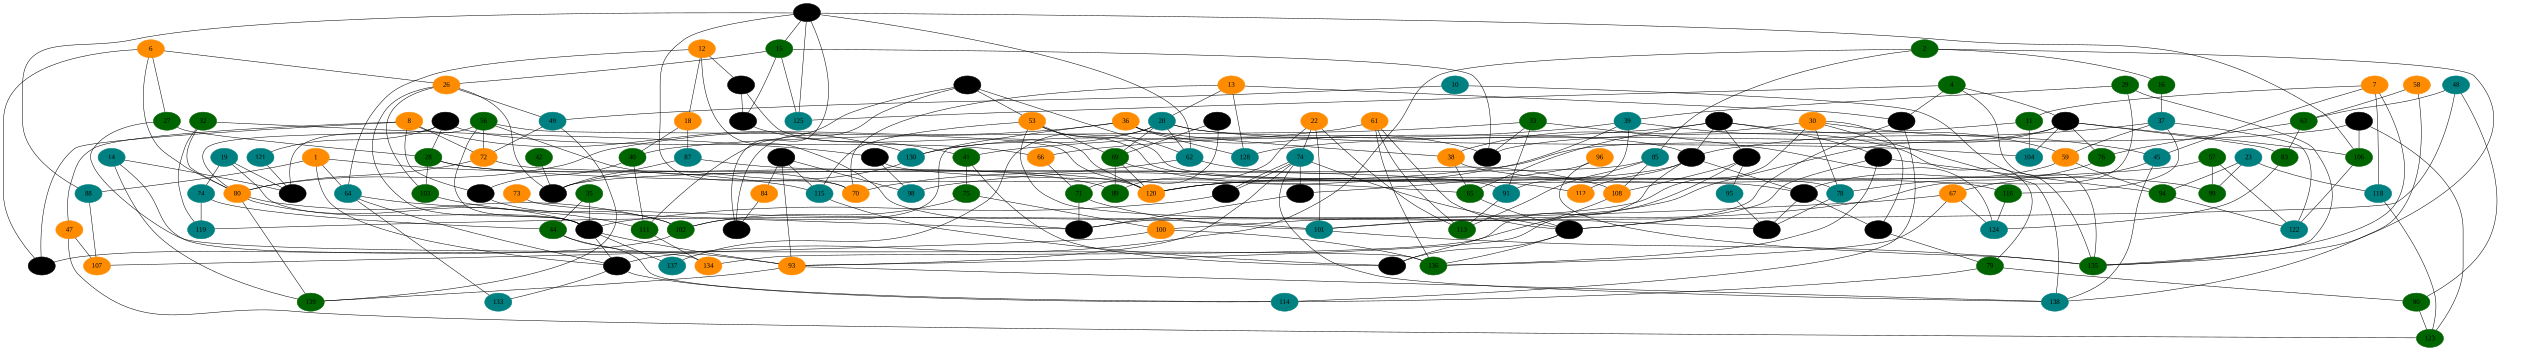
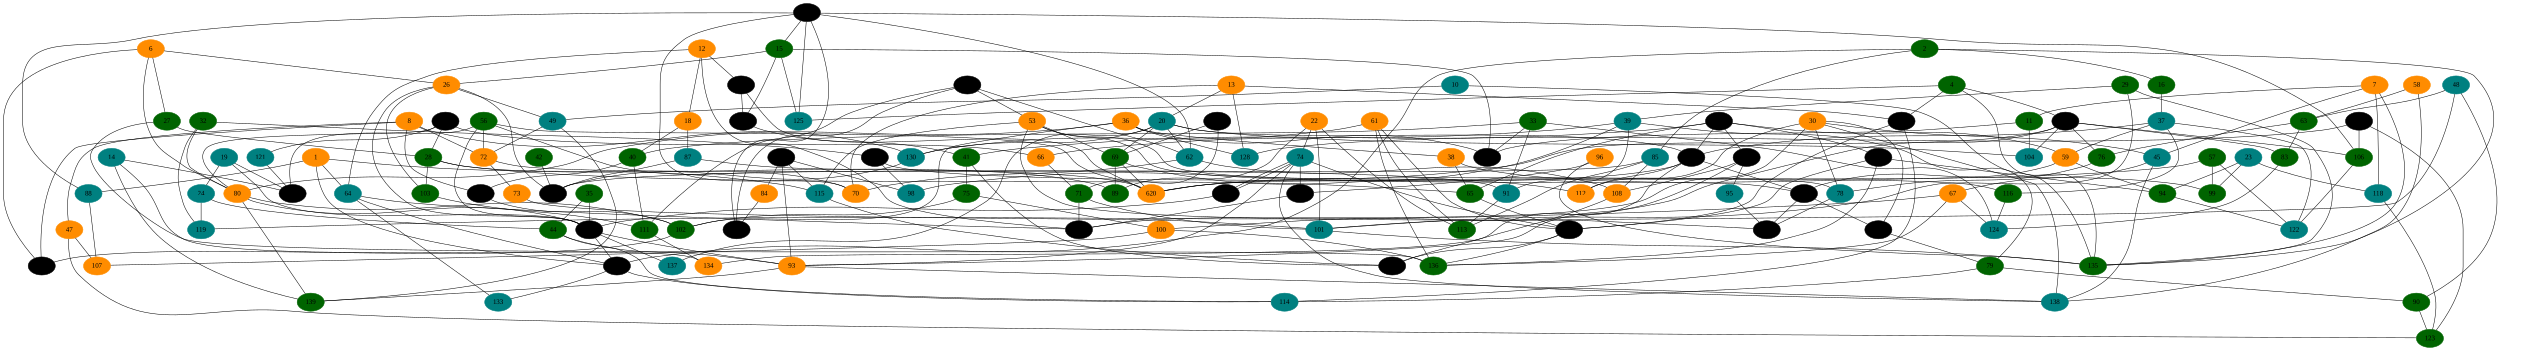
  graph {
    fontname="Liberation Serif"
    node [color=darkgreen fontname="Liberation Serif" style=filled]
    edge [fontname="Liberation Serif"]
    1 [color=darkorange]
    64 [color=teal]
    88 [color=teal]
    110 [color=black]
    115 [color=teal]
    127 [color=black]
    133 [color=teal]
    107 [color=darkorange]
    114 [color=teal]
    117 [color=black]
    2
    16
    85 [color=teal]
    135
    37 [color=teal]
    113
    132 [color=black]
    108 [color=darkorange]
    3 [color=black]
    41
    46 [color=black]
    51 [color=black]
    55 [color=black]
    59 [color=darkorange]
    65
    75
    134 [color=darkorange]
-   120 [color=darkorange]
+   120 [color=darkorange label=620]
    112 [color=darkorange]
    60 [color=black]
    94
    136
    105 [color=black]
    93 [color=darkorange]
    95 [color=teal]
    4
    52 [color=black]
    77 [color=black]
    125 [color=teal]
    98 [color=teal]
    106
    104 [color=teal]
    76
    83
    100 [color=darkorange]
    5 [color=black]
    84 [color=darkorange]
    92 [color=black]
    139
    138 [color=teal]
    6 [color=darkorange]
    26 [color=darkorange]
    27
    80 [color=darkorange]
    129 [color=black]
    49 [color=teal]
    86 [color=black]
    103
    28
    102
    7 [color=darkorange]
    11
    45 [color=teal]
    118 [color=teal]
    43 [color=black]
    67 [color=darkorange]
    123
    8 [color=darkorange]
    47 [color=darkorange]
    54 [color=black]
    72 [color=darkorange]
    130 [color=teal]
    91 [color=teal]
    73 [color=darkorange]
    9 [color=black]
    15
    62 [color=teal]
    70 [color=darkorange]
    25 [color=black]
    122 [color=teal]
    10 [color=teal]
    12 [color=darkorange]
    18 [color=darkorange]
    21 [color=black]
    40
    87 [color=teal]
    13 [color=darkorange]
    20 [color=teal]
    128 [color=teal]
    69
    137 [color=teal]
    14 [color=teal]
    126 [color=black]
    116
    17 [color=black]
    66 [color=darkorange]
    121 [color=teal]
    89
    71
    111
    19 [color=teal]
    24 [color=teal]
    44
    119 [color=teal]
    22 [color=darkorange]
    74 [color=teal]
    101 [color=teal]
    82 [color=black]
    109 [color=black]
    23 [color=teal]
    99
    29
    39 [color=teal]
    79
    30 [color=darkorange]
    68 [color=black]
    78 [color=teal]
    97 [color=black]
    31 [color=black]
    32
    34 [color=black]
    33
    124 [color=teal]
    35
    36 [color=darkorange]
    38 [color=darkorange]
    90
    42
    48 [color=teal]
    63
    50 [color=black]
    53 [color=darkorange]
    56
    57
    58 [color=darkorange]
    61 [color=darkorange]
    81 [color=black]
    96 [color=darkorange]
    1 -- 64
    1 -- 88
    1 -- 110
    1 -- 115
    64 -- 110
    64 -- 127
    64 -- 133
    88 -- 107
    110 -- 133
    110 -- 114
    115 -- 117
    2 -- 110
    2 -- 16
    2 -- 85
    2 -- 135
    16 -- 37
    85 -- 113
    85 -- 132
    85 -- 108
    37 -- 46
    37 -- 59
    37 -- 122
    37 -- 116
    108 -- 117
    3 -- 41
    3 -- 46
    3 -- 51
    3 -- 55
    3 -- 59
    3 -- 65
    41 -- 117
    41 -- 75
    46 -- 134
    46 -- 120
    46 -- 112
    46 -- 60
    51 -- 94
    51 -- 136
    51 -- 105
    55 -- 108
    55 -- 93
    55 -- 95
    59 -- 60
    59 -- 94
    65 -- 105
    75 -- 100
    75 -- 102
    60 -- 68
    60 -- 97
    94 -- 122
    105 -- 117
    105 -- 136
    93 -- 139
    93 -- 138
    95 -- 97
    4 -- 135
    4 -- 52
    4 -- 77
    4 -- 125
    52 -- 98
    52 -- 106
    52 -- 104
    52 -- 76
    52 -- 83
    52 -- 100
    77 -- 114
    77 -- 105
    106 -- 122
    76 -- 78
    83 -- 124
    100 -- 107
    100 -- 136
    5 -- 115
    5 -- 93
    5 -- 98
    5 -- 84
    84 -- 92
    6 -- 26
    6 -- 27
    6 -- 80
    6 -- 129
    26 -- 132
    26 -- 49
    26 -- 86
    26 -- 103
    27 -- 136
    27 -- 28
    80 -- 139
    80 -- 86
    80 -- 102
    49 -- 139
    49 -- 72
    86 -- 110
    86 -- 93
    86 -- 137
    103 -- 111
    28 -- 65
    28 -- 103
    28 -- 89
    102 -- 129
    7 -- 135
    7 -- 11
    7 -- 45
    7 -- 118
    11 -- 104
    11 -- 43
    45 -- 138
    45 -- 67
    118 -- 123
    67 -- 136
    67 -- 119
    67 -- 124
    8 -- 129
    8 -- 47
    8 -- 54
    8 -- 72
    8 -- 130
    47 -- 107
    47 -- 123
    54 -- 102
    72 -- 91
-   72 -- 80
+   72 -- 73
    130 -- 132
    91 -- 113
    73 -- 101
    9 -- 88
    9 -- 125
    9 -- 106
    9 -- 92
    9 -- 15
    9 -- 62
    9 -- 70
    15 -- 125
    15 -- 26
    15 -- 43
    15 -- 25
    62 -- 108
    62 -- 70
    25 -- 41
    10 -- 135
    10 -- 49
    12 -- 64
    12 -- 127
    12 -- 18
    12 -- 21
    18 -- 40
    18 -- 87
    21 -- 120
    21 -- 25
    40 -- 54
    40 -- 111
    87 -- 132
    87 -- 120
    13 -- 77
    13 -- 70
    13 -- 20
    13 -- 128
    20 -- 46
    20 -- 104
    20 -- 130
    20 -- 62
    20 -- 69
    20 -- 137
    69 -- 120
    69 -- 112
    69 -- 89
    14 -- 134
    14 -- 139
    14 -- 126
    116 -- 124
    17 -- 80
    17 -- 28
    17 -- 66
    17 -- 121
    66 -- 71
    121 -- 126
    71 -- 127
    71 -- 101
    111 -- 134
    19 -- 86
    19 -- 126
    19 -- 24
    24 -- 44
    24 -- 119
    44 -- 114
    44 -- 93
    22 -- 113
    22 -- 89
    22 -- 74
    22 -- 101
    74 -- 105
    74 -- 93
    74 -- 138
    74 -- 82
    74 -- 82
    74 -- 109
    101 -- 135
    82 -- 86
    109 -- 127
    23 -- 94
    23 -- 118
    23 -- 99
    29 -- 135
    29 -- 101
    29 -- 39
    39 -- 120
    39 -- 91
    39 -- 66
    39 -- 79
    79 -- 114
    79 -- 90
    30 -- 127
-   30 -- 38
+   30 -- 112
    30 -- 138
    30 -- 45
    30 -- 68
    30 -- 78
    68 -- 79
    78 -- 97
    31 -- 69
    31 -- 71
    32 -- 80
    32 -- 119
    32 -- 34
    34 -- 98
    34 -- 116
    33 -- 43
    33 -- 91
    33 -- 40
    33 -- 124
    35 -- 86
    35 -- 44
    36 -- 80
    36 -- 102
    36 -- 43
    36 -- 128
    36 -- 38
    38 -- 65
    38 -- 99
    90 -- 123
    42 -- 132
    48 -- 101
    48 -- 90
    48 -- 63
    63 -- 76
    63 -- 83
    50 -- 92
    50 -- 62
    50 -- 111
    50 -- 53
    53 -- 115
    53 -- 60
    53 -- 69
    53 -- 78
    53 -- 97
    56 -- 120
    56 -- 86
    56 -- 72
    56 -- 70
    56 -- 126
    57 -- 120
    57 -- 122
    57 -- 99
    58 -- 138
    58 -- 63
    61 -- 113
    61 -- 136
    61 -- 105
    61 -- 130
    81 -- 106
    81 -- 123
    81 -- 128
    96 -- 135
    96 -- 109
  }
